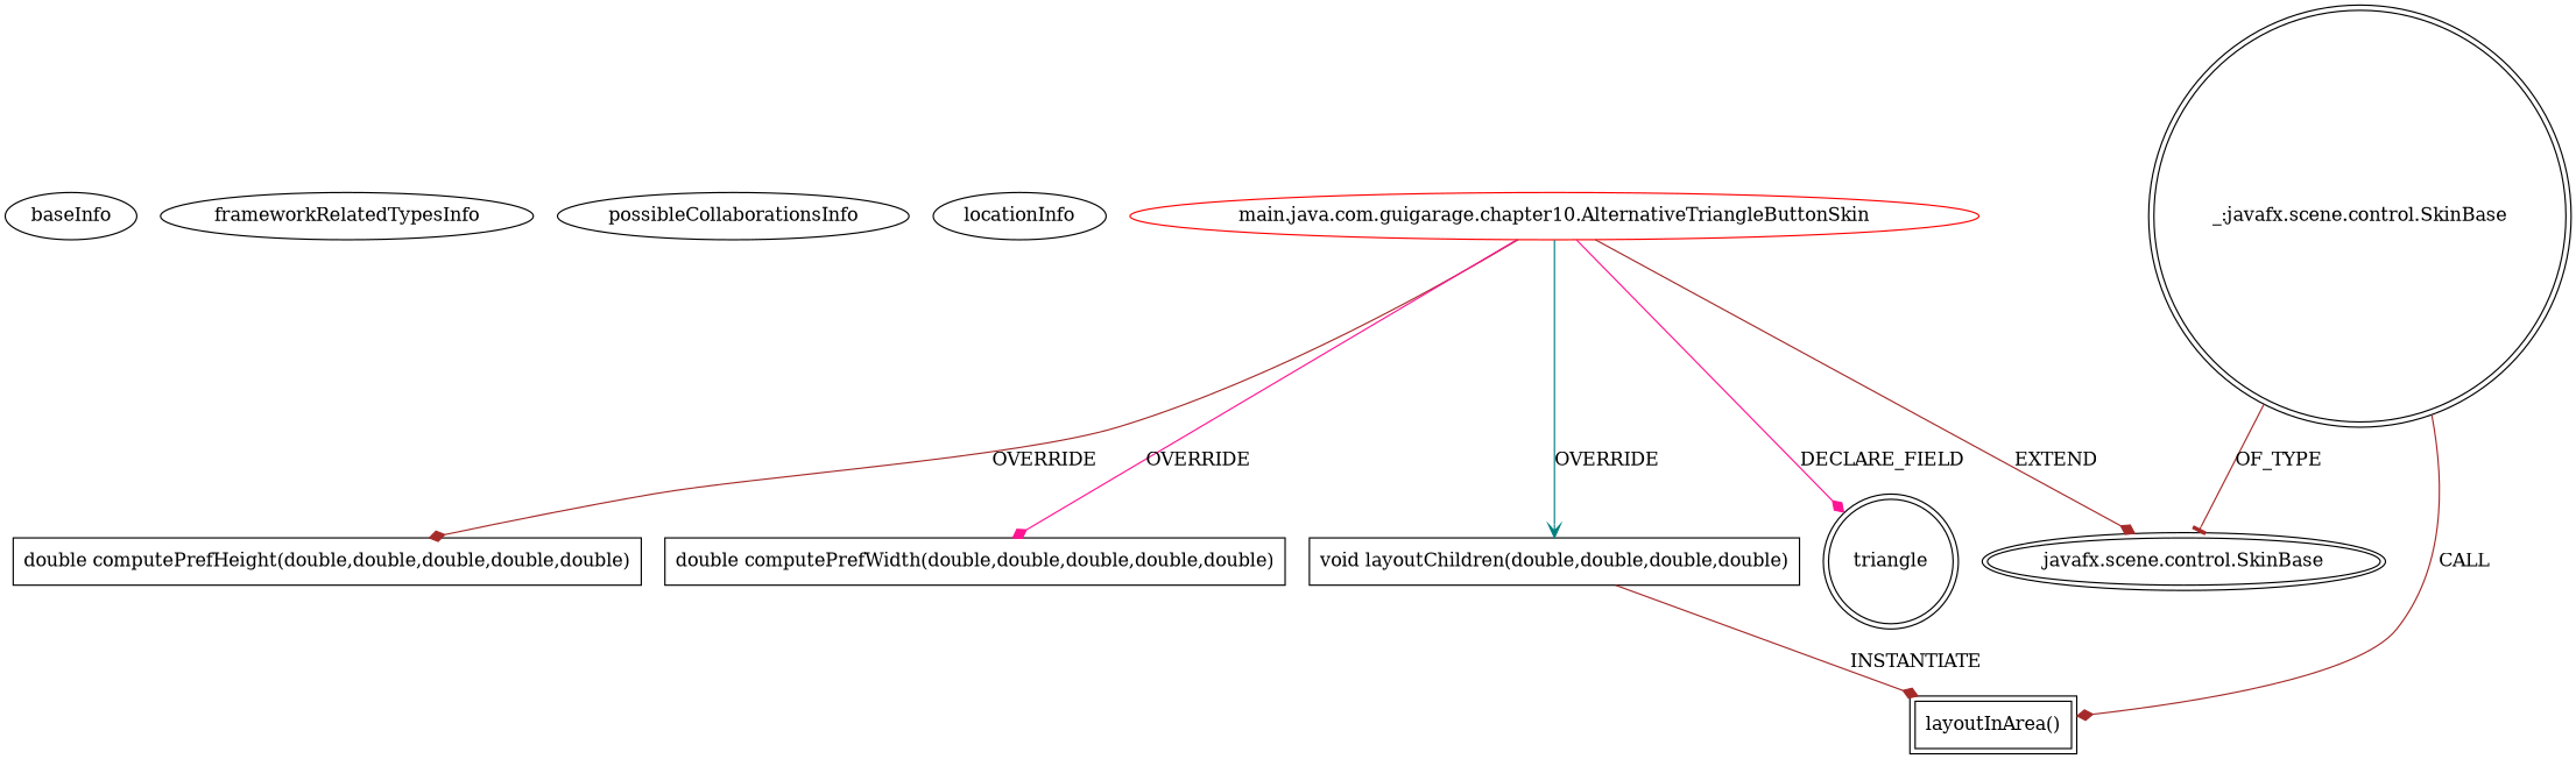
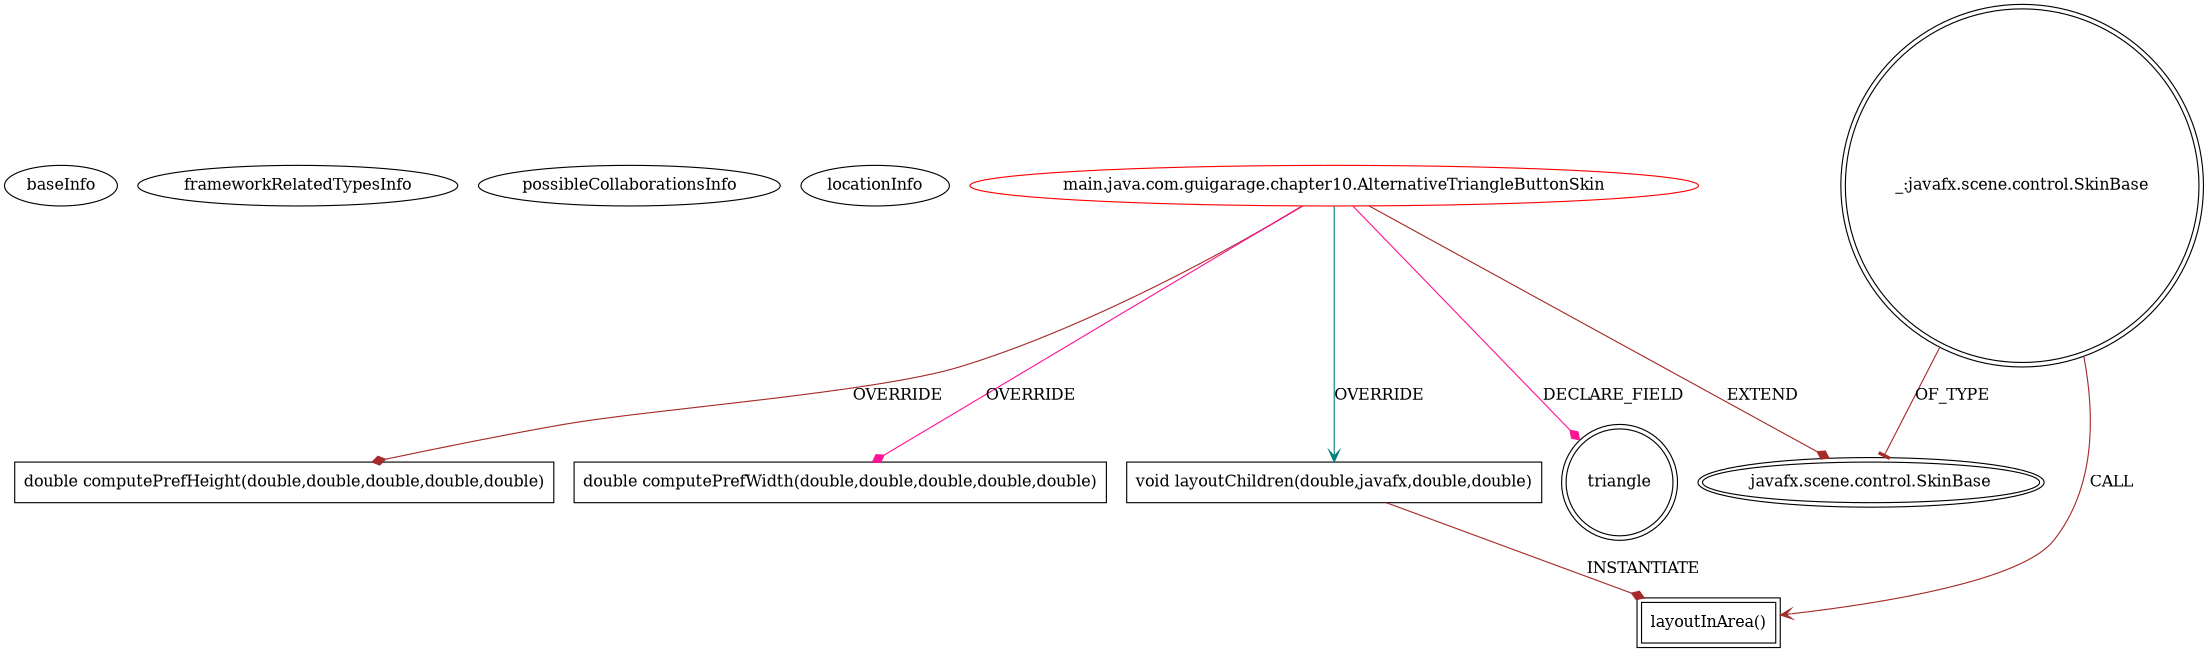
  digraph {
    edge [arrowhead=diamond color=brown]
    baseInfo [category=extension_graph graphId=2838 isAnonymous=false possibleRelation=false]
    frameworkRelatedTypesInfo [0="javafx.scene.control.SkinBase"]
    possibleCollaborationsInfo
    locationInfo [contextSignature=AlternativeTriangleButtonSkin filePath="/guigarage-mastering-javafx-controls/mastering-javafx-controls-master/src/main/java/com/guigarage/chapter10/AlternativeTriangleButtonSkin.java" graphId=2838 projectName="guigarage-mastering-javafx-controls"]
    n5 [color=red isFrameworkType=false label="main.java.com.guigarage.chapter10.AlternativeTriangleButtonSkin" vertexType=ROOT_CLIENT_CLASS_DECLARATION]
    n6 [isFrameworkType=true label="javafx.scene.control.SkinBase" peripheries=2 vertexType=FRAMEWORK_CLASS_TYPE]
    n7 [isFrameworkType=true label=triangle peripheries=2 shape=circle vertexType=FIELD_DECLARATION]
    n8 [isFrameworkType=false label="double computePrefHeight(double,double,double,double,double)" shape=box vertexType=OVERRIDING_METHOD_DECLARATION]
    n9 [isFrameworkType=false label="double computePrefWidth(double,double,double,double,double)" shape=box vertexType=OVERRIDING_METHOD_DECLARATION]
-   n10 [isFrameworkType=false label="void layoutChildren(double,double,double,double)" shape=box vertexType=OVERRIDING_METHOD_DECLARATION]
+   n10 [isFrameworkType=false label="void layoutChildren(double,javafx,double,double)" shape=box vertexType=OVERRIDING_METHOD_DECLARATION]
    n11 [isFrameworkType=true label="layoutInArea()" peripheries=2 shape=box vertexType=INSIDE_CALL]
    n12 [isFrameworkType=true label="_:javafx.scene.control.SkinBase" peripheries=2 shape=circle vertexType=VARIABLE_EXPRESION]
    n5 -> n6 [label=EXTEND]
    n5 -> n7 [color=deeppink label=DECLARE_FIELD]
    n5 -> n8 [label=OVERRIDE]
    n5 -> n9 [color=deeppink label=OVERRIDE]
    n5 -> n10 [arrowhead=vee color=teal label=OVERRIDE]
    n10 -> n11 [label=INSTANTIATE]
    n12 -> n6 [arrowhead=tee label=OF_TYPE]
-   n12 -> n11 [label=CALL]
+   n12 -> n11 [arrowhead=vee label=CALL]
  }
